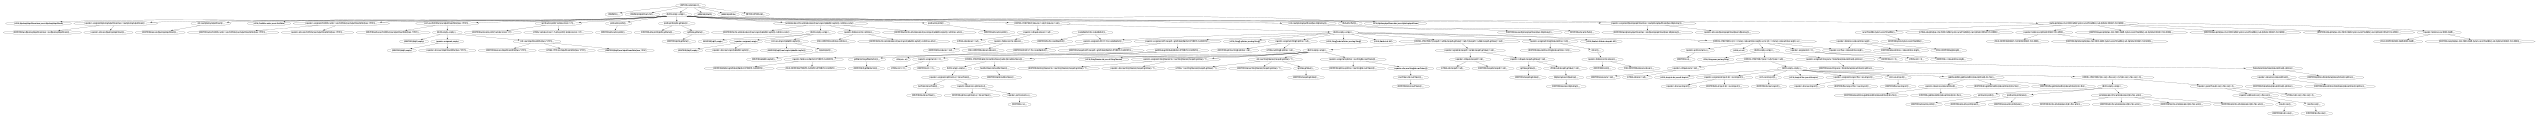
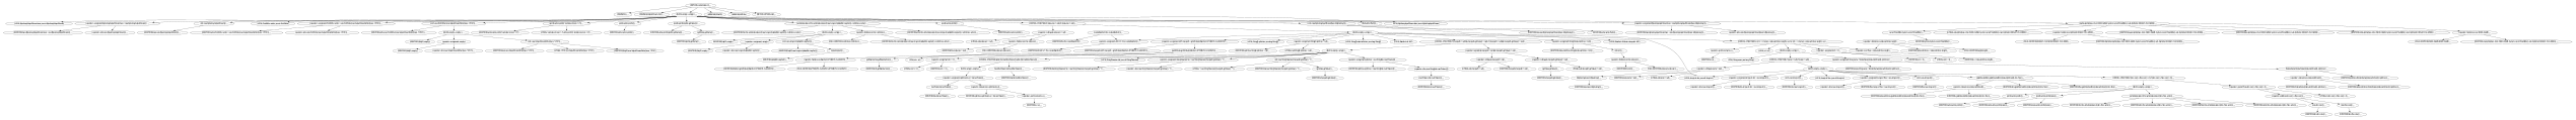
  digraph {
    fontname="Roboto Condensed"
    node [fontname="Roboto Condensed"]
    edge [fontname="Roboto Condensed"]
    n1 [label=<(METHOD,createIndexList)<SUB>509</SUB>>]
    n2 [label=<(PARAM,this)<SUB>509</SUB>>]
    n3 [label=<(PARAM,ZipOutputStream zOut)<SUB>509</SUB>>]
    n4 [label=<(BLOCK,&lt;empty&gt;,&lt;empty&gt;)<SUB>509</SUB>>]
    n5 [label=<(MODIFIER,PRIVATE)>]
    n6 [label=<(MODIFIER,VIRTUAL)>]
    n7 [label=<(METHOD_RETURN,void)<SUB>509</SUB>>]
    n8 [label=<(LOCAL,ByteArrayOutputStream baos: java.io.ByteArrayOutputStream)>]
    n9 [label=<(&lt;operator&gt;.assignment,ByteArrayOutputStream baos = new ByteArrayOutputStream())<SUB>510</SUB>>]
    n10 [label=<(&lt;init&gt;,new ByteArrayOutputStream())<SUB>510</SUB>>]
    n11 [label=<(LOCAL,PrintWriter writer: java.io.PrintWriter)>]
    n12 [label=<(&lt;operator&gt;.assignment,PrintWriter writer = new PrintWriter(new OutputStreamWriter(baos, &quot;UTF8&quot;)))<SUB>512</SUB>>]
    n13 [label=<(&lt;init&gt;,new PrintWriter(new OutputStreamWriter(baos, &quot;UTF8&quot;)))<SUB>512</SUB>>]
    n14 [label=<(println,writer.println(&quot;JarIndex-Version: 1.0&quot;))<SUB>516</SUB>>]
    n15 [label=<(println,writer.println())<SUB>517</SUB>>]
    n16 [label=<(println,println(zipFile.getName()))<SUB>520</SUB>>]
    n17 [label=<(writeIndexLikeList,this.writeIndexLikeList(new ArrayList(addedDirs.keySet()), rootEntries, writer))<SUB>522</SUB>>]
    n18 [label=<(println,writer.println())<SUB>524</SUB>>]
    n19 [label=<(CONTROL_STRUCTURE,if (indexJars != null),if (indexJars != null))<SUB>526</SUB>>]
    n20 [label=<(flush,writer.flush())<SUB>556</SUB>>]
    n21 [label=<(LOCAL,ByteArrayInputStream bais: java.io.ByteArrayInputStream)>]
    n22 [label=<(&lt;operator&gt;.assignment,ByteArrayInputStream bais = new ByteArrayInputStream(baos.toByteArray()))<SUB>557</SUB>>]
    n23 [label=<(&lt;init&gt;,new ByteArrayInputStream(baos.toByteArray()))<SUB>558</SUB>>]
    n24 [label=<(zipFile,zipFile(bais, zOut, INDEX_NAME, System.currentTimeMillis(), null, ZipFileSet.DEFAULT_FILE_MODE))<SUB>559</SUB>>]
    n25 [label=<(IDENTIFIER,baos,ByteArrayOutputStream baos = new ByteArrayOutputStream())<SUB>510</SUB>>]
    n26 [label=<(&lt;operator&gt;.alloc,new ByteArrayOutputStream())<SUB>510</SUB>>]
    n27 [label=<(IDENTIFIER,baos,new ByteArrayOutputStream())<SUB>510</SUB>>]
    n28 [label=<(IDENTIFIER,writer,PrintWriter writer = new PrintWriter(new OutputStreamWriter(baos, &quot;UTF8&quot;)))<SUB>512</SUB>>]
    n29 [label=<(&lt;operator&gt;.alloc,new PrintWriter(new OutputStreamWriter(baos, &quot;UTF8&quot;)))<SUB>512</SUB>>]
    n30 [label=<(IDENTIFIER,writer,new PrintWriter(new OutputStreamWriter(baos, &quot;UTF8&quot;)))<SUB>512</SUB>>]
    n31 [label=<(BLOCK,&lt;empty&gt;,&lt;empty&gt;)<SUB>512</SUB>>]
    n32 [label=<(IDENTIFIER,writer,writer.println(&quot;JarIndex-Version: 1.0&quot;))<SUB>516</SUB>>]
    n33 [label=<(LITERAL,&quot;JarIndex-Version: 1.0&quot;,writer.println(&quot;JarIndex-Version: 1.0&quot;))<SUB>516</SUB>>]
    n34 [label=<(IDENTIFIER,writer,writer.println())<SUB>517</SUB>>]
    n35 [label=<(IDENTIFIER,writer,println(zipFile.getName()))<SUB>520</SUB>>]
    n36 [label=<(getName,getName())<SUB>520</SUB>>]
    n37 [label=<(IDENTIFIER,this,this.writeIndexLikeList(new ArrayList(addedDirs.keySet()), rootEntries, writer))<SUB>522</SUB>>]
    n38 [label=<(BLOCK,&lt;empty&gt;,&lt;empty&gt;)<SUB>522</SUB>>]
    n39 [label=<(&lt;operator&gt;.fieldAccess,this.rootEntries)<SUB>523</SUB>>]
    n40 [label=<(IDENTIFIER,writer,this.writeIndexLikeList(new ArrayList(addedDirs.keySet()), rootEntries, writer))<SUB>523</SUB>>]
    n41 [label=<(IDENTIFIER,writer,writer.println())<SUB>524</SUB>>]
    n42 [label=<(&lt;operator&gt;.notEquals,indexJars != null)<SUB>526</SUB>>]
    n43 [label=<(BLOCK,&lt;empty&gt;,&lt;empty&gt;)<SUB>526</SUB>>]
    n44 [label=<(IDENTIFIER,writer,writer.flush())<SUB>556</SUB>>]
    n45 [label=<(IDENTIFIER,bais,ByteArrayInputStream bais = new ByteArrayInputStream(baos.toByteArray()))<SUB>557</SUB>>]
    n46 [label=<(&lt;operator&gt;.alloc,new ByteArrayInputStream(baos.toByteArray()))<SUB>558</SUB>>]
    n47 [label=<(IDENTIFIER,bais,new ByteArrayInputStream(baos.toByteArray()))<SUB>557</SUB>>]
    n48 [label=<(toByteArray,baos.toByteArray())<SUB>558</SUB>>]
    n49 [label=<(IDENTIFIER,super,zipFile(bais, zOut, INDEX_NAME, System.currentTimeMillis(), null, ZipFileSet.DEFAULT_FILE_MODE))<SUB>559</SUB>>]
    n50 [label=<(IDENTIFIER,bais,zipFile(bais, zOut, INDEX_NAME, System.currentTimeMillis(), null, ZipFileSet.DEFAULT_FILE_MODE))<SUB>559</SUB>>]
    n51 [label=<(IDENTIFIER,zOut,zipFile(bais, zOut, INDEX_NAME, System.currentTimeMillis(), null, ZipFileSet.DEFAULT_FILE_MODE))<SUB>559</SUB>>]
    n52 [label=<(&lt;operator&gt;.fieldAccess,Jar.INDEX_NAME)<SUB>559</SUB>>]
    n53 [label=<(currentTimeMillis,System.currentTimeMillis())<SUB>559</SUB>>]
    n54 [label=<(LITERAL,null,zipFile(bais, zOut, INDEX_NAME, System.currentTimeMillis(), null, ZipFileSet.DEFAULT_FILE_MODE))<SUB>559</SUB>>]
    n55 [label=<(&lt;operator&gt;.fieldAccess,ZipFileSet.DEFAULT_FILE_MODE)<SUB>560</SUB>>]
    n56 [label=<(&lt;operator&gt;.assignment,&lt;empty&gt;)>]
    n57 [label=<(&lt;init&gt;,new OutputStreamWriter(baos, &quot;UTF8&quot;))<SUB>512</SUB>>]
    n58 [label=<(IDENTIFIER,$obj20,&lt;empty&gt;)>]
    n59 [label=<(IDENTIFIER,$obj20,&lt;empty&gt;)>]
    n60 [label=<(&lt;operator&gt;.alloc,new OutputStreamWriter(baos, &quot;UTF8&quot;))<SUB>512</SUB>>]
    n61 [label=<(IDENTIFIER,$obj20,new OutputStreamWriter(baos, &quot;UTF8&quot;))>]
    n62 [label=<(IDENTIFIER,baos,new OutputStreamWriter(baos, &quot;UTF8&quot;))<SUB>512</SUB>>]
    n63 [label=<(LITERAL,&quot;UTF8&quot;,new OutputStreamWriter(baos, &quot;UTF8&quot;))<SUB>513</SUB>>]
    n64 [label=<(IDENTIFIER,zipFile,getName())<SUB>520</SUB>>]
    n65 [label=<(&lt;operator&gt;.assignment,&lt;empty&gt;)>]
    n66 [label=<(&lt;init&gt;,new ArrayList(addedDirs.keySet()))<SUB>522</SUB>>]
    n67 [label=<(IDENTIFIER,$obj22,&lt;empty&gt;)>]
    n68 [label=<(IDENTIFIER,this,this.writeIndexLikeList(new ArrayList(addedDirs.keySet()), rootEntries, writer))<SUB>523</SUB>>]
    n69 [label=<(FIELD_IDENTIFIER,rootEntries,rootEntries)<SUB>523</SUB>>]
    n70 [label=<(IDENTIFIER,$obj22,&lt;empty&gt;)>]
    n71 [label=<(&lt;operator&gt;.alloc,new ArrayList(addedDirs.keySet()))<SUB>522</SUB>>]
    n72 [label=<(IDENTIFIER,$obj22,new ArrayList(addedDirs.keySet()))>]
    n73 [label=<(keySet,keySet())<SUB>522</SUB>>]
    n74 [label=<(IDENTIFIER,addedDirs,keySet())<SUB>522</SUB>>]
    n75 [label=<(&lt;operator&gt;.fieldAccess,this.indexJars)<SUB>526</SUB>>]
    n76 [label=<(LITERAL,null,indexJars != null)<SUB>526</SUB>>]
    n77 [label=<(LOCAL,Manifest mf: ANY)>]
    n78 [label=<(&lt;operator&gt;.assignment,ANY mf = this.createManifest())<SUB>527</SUB>>]
    n79 [label=<(LOCAL,Manifest.Attribute classpath: ANY)>]
    n80 [label=<(&lt;operator&gt;.assignment,ANY classpath = getAttribute(Manifest.ATTRIBUTE_CLASSPATH))<SUB>528</SUB>>]
    n81 [label=<(LOCAL,String[] cpEntries: java.lang.String[])>]
    n82 [label=<(&lt;operator&gt;.assignment,String[] cpEntries = null)<SUB>530</SUB>>]
    n83 [label=<(CONTROL_STRUCTURE,if (classpath != null &amp;&amp; classpath.getValue() != null),if (classpath != null &amp;&amp; classpath.getValue() != null))<SUB>531</SUB>>]
    n84 [label=<(LOCAL,String[] indexJarEntries: java.lang.String[])>]
    n85 [label=<(&lt;operator&gt;.assignment,String[] indexJarEntries = list())<SUB>540</SUB>>]
    n86 [label=<(CONTROL_STRUCTURE,for (int i = 0; Some(i &lt; indexJarEntries.length); i++),for (int i = 0; Some(i &lt; indexJarEntries.length); i++))<SUB>541</SUB>>]
    n87 [label=<(IDENTIFIER,this,indexJars != null)<SUB>526</SUB>>]
    n88 [label=<(FIELD_IDENTIFIER,indexJars,indexJars)<SUB>526</SUB>>]
    n89 [label=<(IDENTIFIER,mf,ANY mf = this.createManifest())<SUB>527</SUB>>]
    n90 [label=<(IDENTIFIER,classpath,ANY classpath = getAttribute(Manifest.ATTRIBUTE_CLASSPATH))<SUB>528</SUB>>]
    n91 [label=<(getAttribute,getAttribute(Manifest.ATTRIBUTE_CLASSPATH))<SUB>529</SUB>>]
    n92 [label=<(IDENTIFIER,cpEntries,String[] cpEntries = null)<SUB>530</SUB>>]
    n93 [label=<(LITERAL,null,String[] cpEntries = null)<SUB>530</SUB>>]
    n94 [label=<(&lt;operator&gt;.logicalAnd,classpath != null &amp;&amp; classpath.getValue() != null)<SUB>531</SUB>>]
    n95 [label=<(BLOCK,&lt;empty&gt;,&lt;empty&gt;)<SUB>531</SUB>>]
    n96 [label=<(IDENTIFIER,indexJarEntries,String[] indexJarEntries = list())<SUB>540</SUB>>]
    n97 [label=<(list,list())<SUB>540</SUB>>]
    n98 [label=<(LOCAL,int i: int)>]
    n99 [label=<(&lt;operator&gt;.assignment,int i = 0)<SUB>541</SUB>>]
    n100 [label=<(&lt;operator&gt;.lessThan,i &lt; indexJarEntries.length)<SUB>541</SUB>>]
    n101 [label=<(&lt;operator&gt;.postIncrement,i++)<SUB>541</SUB>>]
    n102 [label=<(BLOCK,&lt;empty&gt;,&lt;empty&gt;)<SUB>541</SUB>>]
    n103 [label=<(createManifest,this.createManifest())<SUB>527</SUB>>]
    n104 [label=<(IDENTIFIER,this,this.createManifest())<SUB>527</SUB>>]
    n105 [label=<(getMainSection,getMainSection())<SUB>529</SUB>>]
    n106 [label=<(&lt;operator&gt;.fieldAccess,Manifest.ATTRIBUTE_CLASSPATH)<SUB>529</SUB>>]
    n107 [label=<(IDENTIFIER,mf,getMainSection())<SUB>529</SUB>>]
    n108 [label=<(IDENTIFIER,Manifest,getAttribute(Manifest.ATTRIBUTE_CLASSPATH))<SUB>529</SUB>>]
    n109 [label=<(FIELD_IDENTIFIER,ATTRIBUTE_CLASSPATH,ATTRIBUTE_CLASSPATH)<SUB>529</SUB>>]
    n110 [label=<(&lt;operator&gt;.notEquals,classpath != null)<SUB>531</SUB>>]
    n111 [label=<(&lt;operator&gt;.notEquals,classpath.getValue() != null)<SUB>531</SUB>>]
    n112 [label=<(LOCAL,StringTokenizer tok: java.util.StringTokenizer)>]
    n113 [label=<(&lt;operator&gt;.assignment,StringTokenizer tok = new StringTokenizer(classpath.getValue(), &quot; &quot;))<SUB>532</SUB>>]
    n114 [label=<(&lt;init&gt;,new StringTokenizer(classpath.getValue(), &quot; &quot;))<SUB>532</SUB>>]
    n115 [label=<(&lt;operator&gt;.assignment,cpEntries = new String[tok.countTokens()])<SUB>534</SUB>>]
    n116 [label=<(LOCAL,int c: int)>]
    n117 [label=<(&lt;operator&gt;.assignment,int c = 0)<SUB>535</SUB>>]
    n118 [label=<(CONTROL_STRUCTURE,while (tok.hasMoreTokens()),while (tok.hasMoreTokens()))<SUB>536</SUB>>]
    n119 [label=<(IDENTIFIER,classpath,classpath != null)<SUB>531</SUB>>]
    n120 [label=<(LITERAL,null,classpath != null)<SUB>531</SUB>>]
    n121 [label=<(getValue,getValue())<SUB>531</SUB>>]
    n122 [label=<(LITERAL,null,classpath.getValue() != null)<SUB>531</SUB>>]
    n123 [label=<(IDENTIFIER,classpath,getValue())<SUB>531</SUB>>]
    n124 [label=<(IDENTIFIER,tok,StringTokenizer tok = new StringTokenizer(classpath.getValue(), &quot; &quot;))<SUB>532</SUB>>]
    n125 [label=<(&lt;operator&gt;.alloc,new StringTokenizer(classpath.getValue(), &quot; &quot;))<SUB>532</SUB>>]
    n126 [label=<(IDENTIFIER,tok,new StringTokenizer(classpath.getValue(), &quot; &quot;))<SUB>532</SUB>>]
    n127 [label=<(getValue,getValue())<SUB>532</SUB>>]
    n128 [label=<(LITERAL,&quot; &quot;,new StringTokenizer(classpath.getValue(), &quot; &quot;))<SUB>533</SUB>>]
    n129 [label=<(IDENTIFIER,cpEntries,cpEntries = new String[tok.countTokens()])<SUB>534</SUB>>]
    n130 [label=<(&lt;operator&gt;.alloc,new String[tok.countTokens()])>]
    n131 [label=<(IDENTIFIER,c,int c = 0)<SUB>535</SUB>>]
    n132 [label=<(LITERAL,0,int c = 0)<SUB>535</SUB>>]
    n133 [label=<(hasMoreTokens,tok.hasMoreTokens())<SUB>536</SUB>>]
    n134 [label=<(BLOCK,&lt;empty&gt;,&lt;empty&gt;)<SUB>536</SUB>>]
    n135 [label=<(IDENTIFIER,classpath,getValue())<SUB>532</SUB>>]
    n136 [label=<(countTokens,tok.countTokens())<SUB>534</SUB>>]
    n137 [label=<(IDENTIFIER,tok,tok.countTokens())<SUB>534</SUB>>]
    n138 [label=<(IDENTIFIER,tok,tok.hasMoreTokens())<SUB>536</SUB>>]
    n139 [label=<(&lt;operator&gt;.assignment,cpEntries[c++] = tok.nextToken())<SUB>537</SUB>>]
    n140 [label=<(&lt;operator&gt;.indexAccess,cpEntries[c++])<SUB>537</SUB>>]
    n141 [label=<(nextToken,tok.nextToken())<SUB>537</SUB>>]
    n142 [label=<(IDENTIFIER,cpEntries,cpEntries[c++] = tok.nextToken())<SUB>537</SUB>>]
    n143 [label=<(&lt;operator&gt;.postIncrement,c++)<SUB>537</SUB>>]
    n144 [label=<(IDENTIFIER,tok,tok.nextToken())<SUB>537</SUB>>]
    n145 [label=<(IDENTIFIER,c,c++)<SUB>537</SUB>>]
    n146 [label=<(&lt;operator&gt;.fieldAccess,this.indexJars)<SUB>540</SUB>>]
    n147 [label=<(IDENTIFIER,this,list())<SUB>540</SUB>>]
    n148 [label=<(FIELD_IDENTIFIER,indexJars,indexJars)<SUB>540</SUB>>]
    n149 [label=<(IDENTIFIER,i,int i = 0)<SUB>541</SUB>>]
    n150 [label=<(LITERAL,0,int i = 0)<SUB>541</SUB>>]
    n151 [label=<(IDENTIFIER,i,i &lt; indexJarEntries.length)<SUB>541</SUB>>]
    n152 [label=<(IDENTIFIER,i,i++)<SUB>541</SUB>>]
    n153 [label=<(LOCAL,String name: java.lang.String)>]
    n154 [label=<(&lt;operator&gt;.assignment,String name = findJarName(indexJarEntries[i], cpEntries))<SUB>542</SUB>>]
    n155 [label=<(CONTROL_STRUCTURE,if (name != null),if (name != null))<SUB>543</SUB>>]
    n156 [label=<(&lt;operator&gt;.fieldAccess,indexJarEntries.length)<SUB>541</SUB>>]
    n157 [label=<(IDENTIFIER,indexJarEntries,i &lt; indexJarEntries.length)<SUB>541</SUB>>]
    n158 [label=<(FIELD_IDENTIFIER,length,length)<SUB>541</SUB>>]
    n159 [label=<(IDENTIFIER,name,String name = findJarName(indexJarEntries[i], cpEntries))<SUB>542</SUB>>]
    n160 [label=<(findJarName,findJarName(indexJarEntries[i], cpEntries))<SUB>542</SUB>>]
    n161 [label=<(&lt;operator&gt;.notEquals,name != null)<SUB>543</SUB>>]
    n162 [label=<(BLOCK,&lt;empty&gt;,&lt;empty&gt;)<SUB>543</SUB>>]
    n163 [label=<(&lt;operator&gt;.indexAccess,indexJarEntries[i])<SUB>542</SUB>>]
    n164 [label=<(IDENTIFIER,cpEntries,findJarName(indexJarEntries[i], cpEntries))<SUB>542</SUB>>]
    n165 [label=<(IDENTIFIER,indexJarEntries,findJarName(indexJarEntries[i], cpEntries))<SUB>542</SUB>>]
    n166 [label=<(IDENTIFIER,i,findJarName(indexJarEntries[i], cpEntries))<SUB>542</SUB>>]
    n167 [label=<(IDENTIFIER,name,name != null)<SUB>543</SUB>>]
    n168 [label=<(LITERAL,null,name != null)<SUB>543</SUB>>]
    n169 [label=<(LOCAL,ArrayList dirs: java.util.ArrayList)>]
    n170 [label=<(&lt;operator&gt;.assignment,ArrayList dirs = new ArrayList())<SUB>544</SUB>>]
    n171 [label=<(&lt;init&gt;,new ArrayList())<SUB>544</SUB>>]
    n172 [label=<(LOCAL,ArrayList files: java.util.ArrayList)>]
    n173 [label=<(&lt;operator&gt;.assignment,ArrayList files = new ArrayList())<SUB>545</SUB>>]
    n174 [label=<(&lt;init&gt;,new ArrayList())<SUB>545</SUB>>]
    n175 [label=<(grabFilesAndDirs,grabFilesAndDirs(indexJarEntries[i], dirs, files))<SUB>546</SUB>>]
    n176 [label=<(CONTROL_STRUCTURE,if (dirs.size() + files.size() &gt; 0),if (dirs.size() + files.size() &gt; 0))<SUB>547</SUB>>]
    n177 [label=<(IDENTIFIER,dirs,ArrayList dirs = new ArrayList())<SUB>544</SUB>>]
    n178 [label=<(&lt;operator&gt;.alloc,new ArrayList())<SUB>544</SUB>>]
    n179 [label=<(IDENTIFIER,dirs,new ArrayList())<SUB>544</SUB>>]
    n180 [label=<(IDENTIFIER,files,ArrayList files = new ArrayList())<SUB>545</SUB>>]
    n181 [label=<(&lt;operator&gt;.alloc,new ArrayList())<SUB>545</SUB>>]
    n182 [label=<(IDENTIFIER,files,new ArrayList())<SUB>545</SUB>>]
    n183 [label=<(&lt;operator&gt;.indexAccess,indexJarEntries[i])<SUB>546</SUB>>]
    n184 [label=<(IDENTIFIER,dirs,grabFilesAndDirs(indexJarEntries[i], dirs, files))<SUB>546</SUB>>]
    n185 [label=<(IDENTIFIER,files,grabFilesAndDirs(indexJarEntries[i], dirs, files))<SUB>546</SUB>>]
    n186 [label=<(&lt;operator&gt;.greaterThan,dirs.size() + files.size() &gt; 0)<SUB>547</SUB>>]
    n187 [label=<(BLOCK,&lt;empty&gt;,&lt;empty&gt;)<SUB>547</SUB>>]
    n188 [label=<(IDENTIFIER,indexJarEntries,grabFilesAndDirs(indexJarEntries[i], dirs, files))<SUB>546</SUB>>]
    n189 [label=<(IDENTIFIER,i,grabFilesAndDirs(indexJarEntries[i], dirs, files))<SUB>546</SUB>>]
    n190 [label=<(&lt;operator&gt;.addition,dirs.size() + files.size())<SUB>547</SUB>>]
    n191 [label=<(LITERAL,0,dirs.size() + files.size() &gt; 0)<SUB>547</SUB>>]
    n192 [label=<(println,writer.println(name))<SUB>548</SUB>>]
    n193 [label=<(writeIndexLikeList,this.writeIndexLikeList(dirs, files, writer))<SUB>549</SUB>>]
    n194 [label=<(println,writer.println())<SUB>550</SUB>>]
    n195 [label=<(size,dirs.size())<SUB>547</SUB>>]
    n196 [label=<(size,files.size())<SUB>547</SUB>>]
    n197 [label=<(IDENTIFIER,dirs,dirs.size())<SUB>547</SUB>>]
    n198 [label=<(IDENTIFIER,files,files.size())<SUB>547</SUB>>]
    n199 [label=<(IDENTIFIER,writer,writer.println(name))<SUB>548</SUB>>]
    n200 [label=<(IDENTIFIER,name,writer.println(name))<SUB>548</SUB>>]
    n201 [label=<(IDENTIFIER,this,this.writeIndexLikeList(dirs, files, writer))<SUB>549</SUB>>]
    n202 [label=<(IDENTIFIER,dirs,this.writeIndexLikeList(dirs, files, writer))<SUB>549</SUB>>]
    n203 [label=<(IDENTIFIER,files,this.writeIndexLikeList(dirs, files, writer))<SUB>549</SUB>>]
    n204 [label=<(IDENTIFIER,writer,this.writeIndexLikeList(dirs, files, writer))<SUB>549</SUB>>]
    n205 [label=<(IDENTIFIER,writer,writer.println())<SUB>550</SUB>>]
    n206 [label=<(IDENTIFIER,baos,baos.toByteArray())<SUB>558</SUB>>]
    n207 [label=<(IDENTIFIER,Jar,zipFile(bais, zOut, INDEX_NAME, System.currentTimeMillis(), null, ZipFileSet.DEFAULT_FILE_MODE))<SUB>559</SUB>>]
    n208 [label=<(FIELD_IDENTIFIER,INDEX_NAME,INDEX_NAME)<SUB>559</SUB>>]
    n209 [label=<(IDENTIFIER,System,System.currentTimeMillis())<SUB>559</SUB>>]
    n210 [label=<(IDENTIFIER,ZipFileSet,zipFile(bais, zOut, INDEX_NAME, System.currentTimeMillis(), null, ZipFileSet.DEFAULT_FILE_MODE))<SUB>560</SUB>>]
    n211 [label=<(FIELD_IDENTIFIER,DEFAULT_FILE_MODE,DEFAULT_FILE_MODE)<SUB>560</SUB>>]
    n1 -> n2
    n1 -> n3
    n1 -> n4
    n1 -> n5
    n1 -> n6
    n1 -> n7
    n4 -> n8
    n4 -> n9
    n4 -> n10
    n4 -> n11
    n4 -> n12
    n4 -> n13
    n4 -> n14
    n4 -> n15
    n4 -> n16
    n4 -> n17
    n4 -> n18
    n4 -> n19
    n4 -> n20
    n4 -> n21
    n4 -> n22
    n4 -> n23
    n4 -> n24
    n9 -> n25
    n9 -> n26
    n10 -> n27
    n12 -> n28
    n12 -> n29
    n13 -> n30
    n13 -> n31
    n14 -> n32
    n14 -> n33
    n15 -> n34
    n16 -> n35
    n16 -> n36
    n17 -> n37
    n17 -> n38
    n17 -> n39
    n17 -> n40
    n18 -> n41
    n19 -> n42
    n19 -> n43
    n20 -> n44
    n22 -> n45
    n22 -> n46
    n23 -> n47
-   n122 -> n48
+   n23 -> n48
    n24 -> n49
    n24 -> n50
    n24 -> n51
    n24 -> n52
    n24 -> n53
    n24 -> n54
    n24 -> n55
    n31 -> n56
    n31 -> n57
    n31 -> n58
    n36 -> n64
    n38 -> n65
    n38 -> n66
    n38 -> n67
    n39 -> n68
    n39 -> n69
    n42 -> n75
    n42 -> n76
    n43 -> n77
    n43 -> n78
    n43 -> n79
    n43 -> n80
    n43 -> n81
    n43 -> n82
    n43 -> n83
    n43 -> n84
    n43 -> n85
    n43 -> n86
    n48 -> n206
    n52 -> n207
    n52 -> n208
    n53 -> n209
    n55 -> n210
    n55 -> n211
    n56 -> n59
    n56 -> n60
    n57 -> n61
    n57 -> n62
    n57 -> n63
    n65 -> n70
    n65 -> n71
    n66 -> n72
    n66 -> n73
    n73 -> n74
    n75 -> n87
    n75 -> n88
    n78 -> n89
    n80 -> n90
    n80 -> n91
    n82 -> n92
    n82 -> n93
    n83 -> n94
    n83 -> n95
    n85 -> n96
    n85 -> n97
    n86 -> n98
    n86 -> n99
    n86 -> n100
    n86 -> n101
    n86 -> n102
    n91 -> n105
    n91 -> n106
    n94 -> n110
    n94 -> n111
    n95 -> n112
    n95 -> n113
    n95 -> n114
    n95 -> n115
    n95 -> n116
    n95 -> n117
    n95 -> n118
    n97 -> n146
    n99 -> n149
    n99 -> n150
    n100 -> n151
    n101 -> n152
    n102 -> n153
    n102 -> n154
    n102 -> n155
    n103 -> n78
    n103 -> n104
    n105 -> n107
    n106 -> n108
    n106 -> n109
    n110 -> n119
    n110 -> n120
    n111 -> n121
    n111 -> n122
    n113 -> n124
    n113 -> n125
    n114 -> n126
    n114 -> n127
    n114 -> n128
    n115 -> n129
    n115 -> n130
    n117 -> n131
    n117 -> n132
    n118 -> n133
    n118 -> n134
    n121 -> n123
    n127 -> n135
    n130 -> n136
    n133 -> n138
    n134 -> n139
    n136 -> n137
    n139 -> n140
    n139 -> n141
    n140 -> n142
    n140 -> n143
    n141 -> n144
    n143 -> n145
    n146 -> n147
    n146 -> n148
    n154 -> n159
    n154 -> n160
    n155 -> n161
    n155 -> n162
    n156 -> n100
    n156 -> n157
    n156 -> n158
    n160 -> n163
    n160 -> n164
    n161 -> n167
    n161 -> n168
    n162 -> n169
    n162 -> n170
    n162 -> n171
    n162 -> n172
    n162 -> n173
    n162 -> n174
    n162 -> n175
    n162 -> n176
    n163 -> n165
    n163 -> n166
    n170 -> n177
    n170 -> n178
    n171 -> n179
    n173 -> n180
    n173 -> n181
    n174 -> n182
    n175 -> n183
    n175 -> n184
    n175 -> n185
    n176 -> n186
    n176 -> n187
    n183 -> n188
    n183 -> n189
    n186 -> n190
    n186 -> n191
    n187 -> n192
    n187 -> n193
    n187 -> n194
    n190 -> n195
    n190 -> n196
    n192 -> n199
    n192 -> n200
    n193 -> n201
    n193 -> n202
    n193 -> n203
    n193 -> n204
    n194 -> n205
    n195 -> n197
    n196 -> n198
  }
